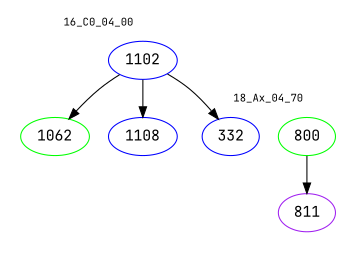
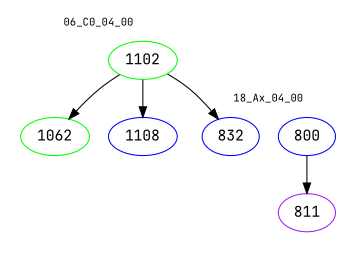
  digraph {
    fontname="JetBrains Mono"
    node [color=green fontname="JetBrains Mono"]
    edge [color=black fontname="JetBrains Mono"]
-   n1 [label=800]
+   n1 [color=blue label=800]
    n2 [color=purple label=811]
-   n3 [color=blue label=332]
-   n4 [color=blue label=1102]
+   n3 [color=blue label=832]
+   n4 [label=1102]
    n5 [label=1062]
    n6 [color=blue label=1108]
    subgraph cluster_1 {
      color=white
      fontsize=10
-     label="18_Ax_04_70"
+     label="18_Ax_04_00"
      n1
      n2
      n3
    }
    subgraph cluster_2 {
      color=white
      fontsize=10
-     label="16_C0_04_00"
+     label="06_C0_04_00"
      n4
      n5
      n6
    }
    n1 -> n2
    n4 -> n3
    n4 -> n5
    n4 -> n6
  }
